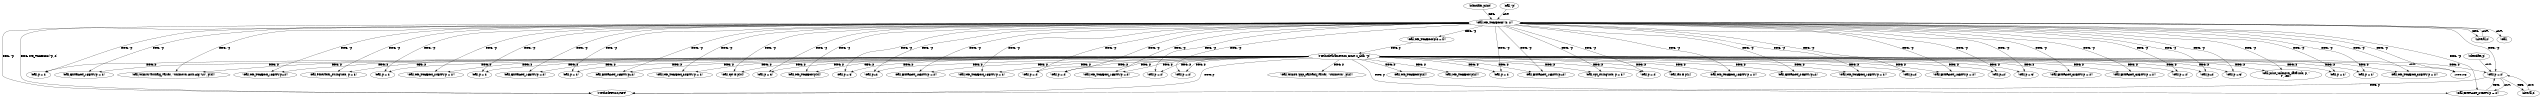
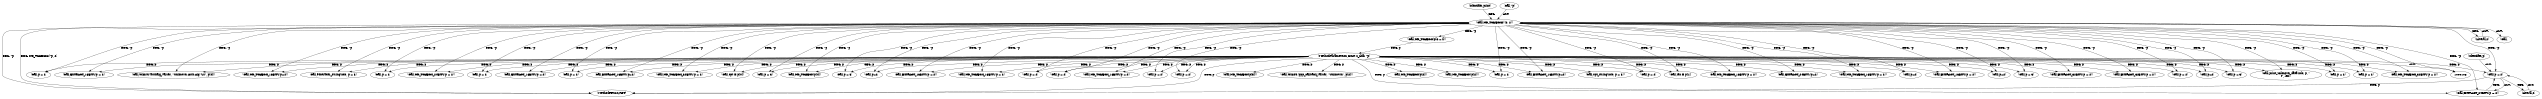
  digraph {
    n1 [label="(Call,p + 2)"]
    n2 [label="(MethodReturn,RET)"]
    n3 [label="(Call,EXTRACT_24BITS(p + 2))"]
    n4 [label="(Literal,2)"]
    n5 [label="(MethodParameterIn,const u_char *p)"]
    n6 [label="(Call,p + 2)"]
    n7 [label="(Call,ND_TCHECK(p[2]))"]
    n8 [label="(Call,EXTRACT_16BITS(p + 2))"]
    n9 [label="(Call,tok2str(authalg_values, \"Unknown Auth Alg %u\", p[4]))"]
    n10 [label="(Call,ND_TCHECK_16BITS(p+2))"]
    n11 [label="(Call,etheraddr_string(ndo, p + 3))"]
    n12 [label="(Call,p + 2)"]
    n13 [label="(Call,ND_TCHECK_24BITS(p + 2))"]
    n14 [label="(Call,p + 2)"]
    n15 [label="(Call,EXTRACT_16BITS(p + 2))"]
    n16 [label="(Call,p + 2)"]
    n17 [label="(Call,EXTRACT_16BITS(p+2))"]
    n18 [label="(Call,ND_TCHECK_32BITS(p + 2))"]
    n19 [label="(Call,opt = p[0])"]
    n20 [label="(Call,p + 3)"]
    n21 [label="(Call,ND_TCHECK(p[4]))"]
    n22 [label="(Call,p + 3)"]
    n23 [label="(Call,p+2)"]
    n24 [label="(Call,EXTRACT_16BITS(p + 2))"]
    n25 [label="(Call,ND_TCHECK_16BITS(p + 2))"]
    n26 [label="(Call,p + 2)"]
    n27 [label="(Call,p + 2)"]
    n28 [label="(Call,ND_TCHECK_16BITS(p + 2))"]
    n29 [label="(Call,p + 2)"]
    n30 [label="(Call,p + 2)"]
    n31 [label="(Call,p + 2)"]
    n32 [label="(Call,EXTRACT_16BITS(p+2))"]
    n33 [label="(Call,opt_string(ndo, p + 3))"]
    n34 [label="(Call,p + 2)"]
    n35 [label="(Call,len = p[1])"]
    n36 [label="(Call,ND_TCHECK(p[2]))"]
    n37 [label="(Call,ND_TCHECK_16BITS(p + 2))"]
    n38 [label="(Call,EXTRACT_24BITS(p+2))"]
+   n39 [label="(Call,ND_TCHECK(p[5]))"]
    n40 [label="(Call,ND_TCHECK_16BITS(p + 2))"]
    n41 [label="(Call,p+2)"]
    n42 [label="(Call,EXTRACT_16BITS(p + 2))"]
    n43 [label="(Call,tok2str(ppp_callback_values, \"Unknown\", p[2]))"]
    n44 [label="(Call,p+2)"]
    n45 [label="(Call,p + 3)"]
    n46 [label="(Call,EXTRACT_32BITS(p + 2))"]
    n47 [label="(Call,EXTRACT_32BITS(p + 2))"]
    n48 [label="(Call,p + 2)"]
    n49 [label="(Call,p+2)"]
    n50 [label="(Call,p + 3)"]
    n51 [label="(Call,print_unknown_data(ndo, p, \"\n\t\", len))"]
    n52 [label="(Call,p + 2)"]
    n53 [label="(Call,p + 2)"]
    n54 [label="(Call,ND_TCHECK_32BITS(p + 2))"]
    1000108
    n56 [label="(Call,ND_TCHECK(p[6 + i]))"]
    n57 [label="(Call,ND_TCHECK2(*p, 2))"]
    n58 [label="(Literal,2)"]
    n59 [label="(Call,)"]
    n60 [label="(Identifier,print)"]
    n61 [label="(Call,*p)"]
    n62 [label="(Identifier,p)"]
    n1 -> n2 [label="DDG: p"]
    n1 -> n3 [label="AST: "]
    n1 -> n4 [label="CFG: "]
    n3 -> n1 [label="CFG: "]
    n4 -> n1 [label="AST: "]
    n5 -> n1 [label="DDG: p"]
    n5 -> n2 [label="DDG: p"]
    n5 -> n3 [label="DDG: p"]
    n5 -> n6 [label="DDG: p"]
    n5 -> n7 [label="DDG: p"]
    n5 -> n8 [label="DDG: p"]
    n5 -> n9 [label="DDG: p"]
    n5 -> n10 [label="DDG: p"]
-   n5 -> n11 [label="CFG: p"]
+   n5 -> n11 [label="DDG: p"]
    n5 -> n12 [label="DDG: p"]
    n5 -> n13 [label="DDG: p"]
    n5 -> n14 [label="DDG: p"]
    n5 -> n15 [label="DDG: p"]
    n5 -> n16 [label="DDG: p"]
    n5 -> n17 [label="DDG: p"]
    n5 -> n18 [label="DDG: p"]
    n5 -> n19 [label="DDG: p"]
    n5 -> n20 [label="DDG: p"]
    n5 -> n21 [label="CFG: p"]
    n5 -> n22 [label="DDG: p"]
    n5 -> n23 [label="DDG: p"]
    n5 -> n24 [label="DDG: p"]
    n5 -> n25 [label="DDG: p"]
    n5 -> n26 [label="DDG: p"]
    n5 -> n27 [label="DDG: p"]
    n5 -> n28 [label="DDG: p"]
    n5 -> n29 [label="DDG: p"]
    n5 -> n30 [label="DDG: p"]
    n5 -> n31 [label="DDG: p"]
    n5 -> n32 [label="DDG: p"]
    n5 -> n33 [label="DDG: p"]
    n5 -> n34 [label="DDG: p"]
    n5 -> n35 [label="DDG: p"]
    n5 -> n36 [label="DDG: p"]
    n5 -> n37 [label="DDG: p"]
    n5 -> n38 [label="DDG: p"]
+   n5 -> n39 [label="DDG: p"]
    n5 -> n40 [label="DDG: p"]
    n5 -> n41 [label="DDG: p"]
    n5 -> n42 [label="DDG: p"]
    n5 -> n43 [label="DDG: p"]
    n5 -> n44 [label="DDG: p"]
    n5 -> n45 [label="DDG: p"]
    n5 -> n46 [label="DDG: p"]
    n5 -> n47 [label="DDG: p"]
    n5 -> n48 [label="DDG: p"]
    n5 -> n49 [label="DDG: p"]
    n5 -> n50 [label="DDG: p"]
    n5 -> n51 [label="DDG: p"]
    n5 -> n52 [label="DDG: p"]
    n5 -> n53 [label="DDG: p"]
    n5 -> n54 [label="DDG: p"]
    n5 -> 1000108 [label="AST: "]
    n56 -> n5 [label="DDG: p"]
    n57 -> n1 [label="DDG: *p"]
    n57 -> n2 [label="DDG: ND_TCHECK2(*p, 2)"]
    n57 -> n2 [label="DDG: *p"]
    n57 -> n3 [label="DDG: *p"]
    n57 -> n6 [label="DDG: *p"]
    n57 -> n8 [label="DDG: *p"]
    n57 -> n9 [label="DDG: *p"]
    n57 -> n10 [label="DDG: *p"]
    n57 -> n11 [label="DDG: *p"]
    n57 -> n12 [label="DDG: *p"]
    n57 -> n13 [label="DDG: *p"]
    n57 -> n14 [label="DDG: *p"]
    n57 -> n15 [label="DDG: *p"]
    n57 -> n16 [label="DDG: *p"]
    n57 -> n17 [label="DDG: *p"]
    n57 -> n18 [label="DDG: *p"]
    n57 -> n19 [label="DDG: *p"]
    n57 -> n20 [label="DDG: *p"]
    n57 -> n21 [label="DDG: *p"]
    n57 -> n22 [label="DDG: *p"]
    n57 -> n23 [label="DDG: *p"]
    n57 -> n24 [label="DDG: *p"]
    n57 -> n25 [label="DDG: *p"]
    n57 -> n26 [label="DDG: *p"]
    n57 -> n27 [label="DDG: *p"]
    n57 -> n28 [label="DDG: *p"]
    n57 -> n29 [label="DDG: *p"]
    n57 -> n30 [label="DDG: *p"]
    n57 -> n31 [label="DDG: *p"]
    n57 -> n32 [label="DDG: *p"]
-   n57 -> n33 [label="DDG: *p"]
+   n57 -> n35 [label="DDG: *p"]
    n57 -> n34 [label="DDG: *p"]
    n57 -> n37 [label="DDG: *p"]
    n57 -> n38 [label="DDG: *p"]
    n57 -> n40 [label="DDG: *p"]
    n57 -> n41 [label="DDG: *p"]
    n57 -> n42 [label="DDG: *p"]
    n57 -> n44 [label="DDG: *p"]
    n57 -> n45 [label="DDG: *p"]
    n57 -> n46 [label="DDG: *p"]
    n57 -> n47 [label="DDG: *p"]
    n57 -> n48 [label="DDG: *p"]
    n57 -> n49 [label="DDG: *p"]
    n57 -> n50 [label="DDG: *p"]
    n57 -> n51 [label="DDG: *p"]
    n57 -> n52 [label="DDG: *p"]
    n57 -> n53 [label="DDG: *p"]
    n57 -> n54 [label="DDG: *p"]
    n57 -> 1000108 [label="DDG: *p"]
    n57 -> n56 [label="DDG: *p"]
    n57 -> n58 [label="CFG: "]
    n57 -> n59 [label="AST: "]
    n58 -> n57 [label="AST: "]
    n60 -> n57 [label="CFG: "]
    n61 -> n57 [label="AST: "]
    n62 -> n1 [label="AST: "]
  }
